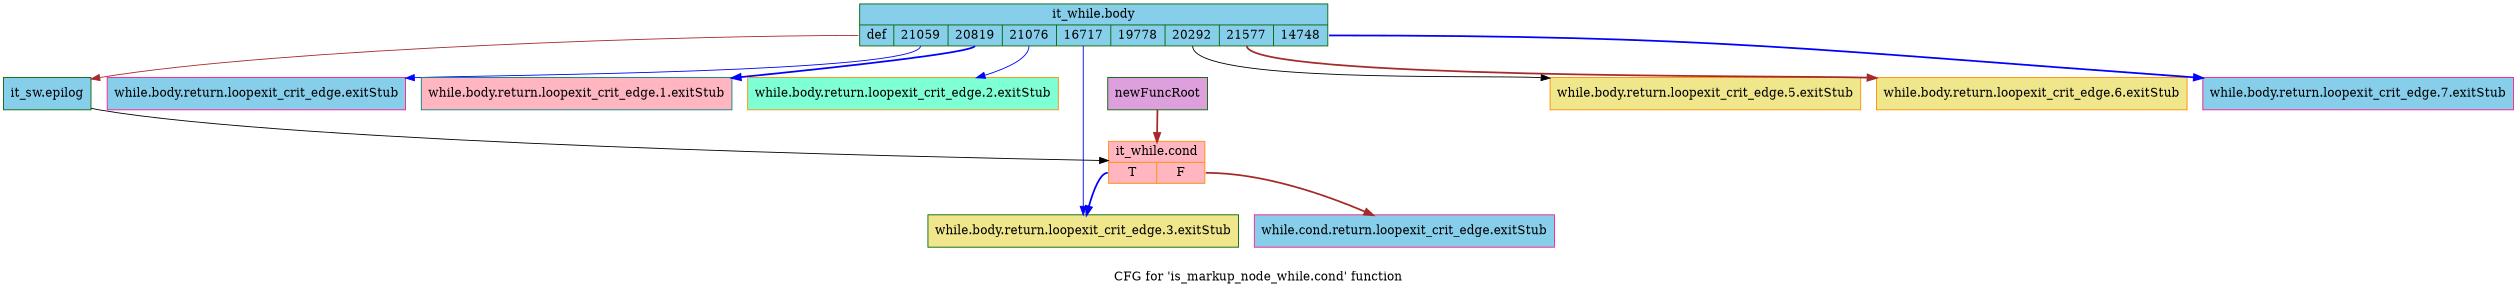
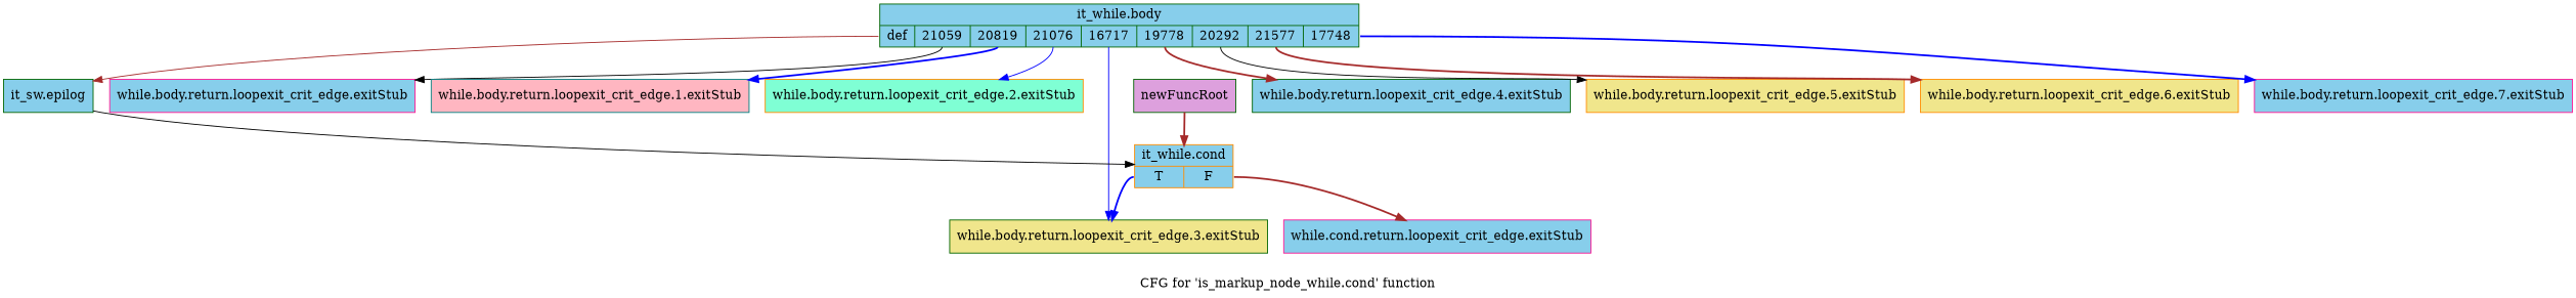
  digraph {
    label="CFG for 'is_markup_node_while.cond' function"
    node [color=darkgreen fillcolor=skyblue shape=record style=filled]
    edge [color=blue style=bold]
    n1 [fillcolor=plum label="{newFuncRoot}"]
-   n2 [color=darkorange fillcolor=lightpink label="{it_while.cond|{<s0>T|<s1>F}}"]
+   n2 [color=darkorange label="{it_while.cond|{<s0>T|<s1>F}}"]
    n3 [color=deeppink label="{while.cond.return.loopexit_crit_edge.exitStub}"]
    n4 [fillcolor=khaki label="{while.body.return.loopexit_crit_edge.3.exitStub}"]
-   n5 [label="{it_while.body|{<s0>def|<s1>21059|<s2>20819|<s3>21076|<s4>16717|<s5>19778|<s6>20292|<s7>21577|<s8>14748}}"]
+   n5 [label="{it_while.body|{<s0>def|<s1>21059|<s2>20819|<s3>21076|<s4>16717|<s5>19778|<s6>20292|<s7>21577|<s8>17748}}"]
    n6 [color=deeppink label="{while.body.return.loopexit_crit_edge.exitStub}"]
    n7 [color=teal fillcolor=lightpink label="{while.body.return.loopexit_crit_edge.1.exitStub}"]
    n8 [color=darkorange fillcolor=aquamarine label="{while.body.return.loopexit_crit_edge.2.exitStub}"]
+   n9 [label="{while.body.return.loopexit_crit_edge.4.exitStub}"]
    n10 [color=darkorange fillcolor=khaki label="{while.body.return.loopexit_crit_edge.5.exitStub}"]
    n11 [color=darkorange fillcolor=khaki label="{while.body.return.loopexit_crit_edge.6.exitStub}"]
    n12 [color=deeppink label="{while.body.return.loopexit_crit_edge.7.exitStub}"]
    n13 [label="{it_sw.epilog}"]
    n1 -> n2 [color=brown]
    n2 -> n3 [color=brown tailport=s1]
    n2 -> n4 [tailport=s0]
    n5 -> n4 [style=solid tailport=s4]
-   n5 -> n6 [style=solid tailport=s1]
+   n5 -> n6 [color=black style=solid tailport=s1]
    n5 -> n7 [tailport=s2]
    n5 -> n8 [style=solid tailport=s3]
+   n5 -> n9 [color=brown tailport=s5]
    n5 -> n10 [color=black style=solid tailport=s6]
    n5 -> n11 [color=brown tailport=s7]
    n5 -> n12 [tailport=s8]
    n5 -> n13 [color=brown style=solid tailport=s0]
    n13 -> n2 [color=black style=solid]
  }
